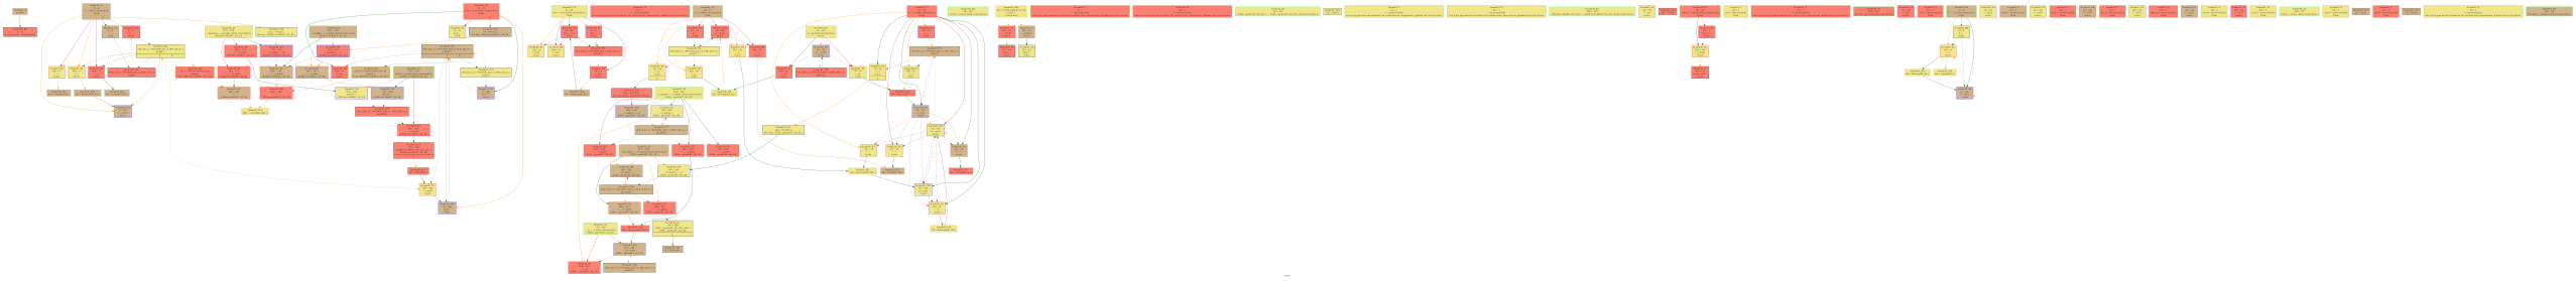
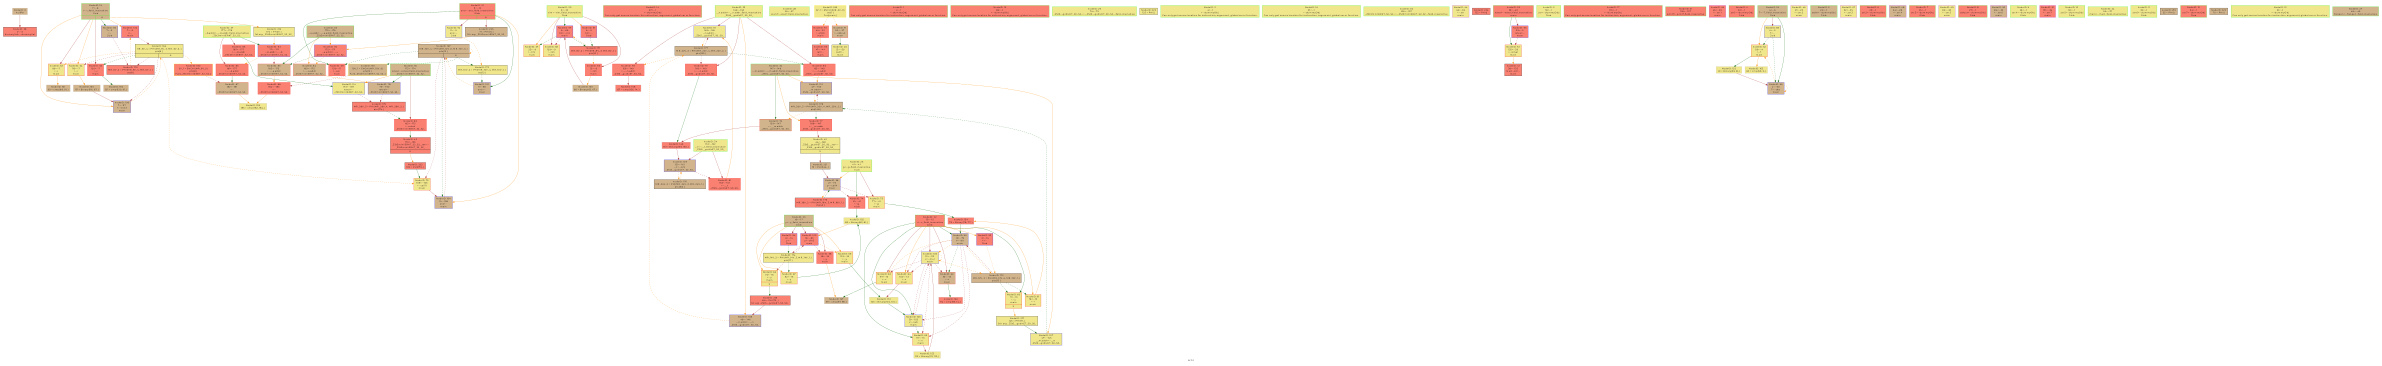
  digraph {
    fontname=Montserrat
    label=SVFG
    node [color=red fillcolor=khaki fontname=Montserrat shape=record style=filled]
    edge [color=brown fontname=Montserrat style=solid]
    n1 [color=grey fillcolor=tan label="{NodeID: 0\nNullPtr}"]
    n2 [color=black fillcolor=salmon label="{NodeID: 38\n2\<--3\ndummyVal\<--dummyVal\n}"]
    n3 [color=yellow fillcolor=salmon label="{NodeID: 180\n6V_1 = ENCHI(MR_6V_0)\npts\{8 \}\nFun[_ZSt3minIiERKT_S2_S2_]}" style="double,filled"]
    n4 [fillcolor=tan label="{NodeID: 87\n182\<--181\n\<--\n_ZSt3minIiERKT_S2_S2_\n}"]
    n5 [color=grey label="{NodeID: 159\n185 = cmp(182, 184, )\n}"]
    n6 [color=blue fillcolor=salmon label="{NodeID: 97\n9\<--66\ntim\<--inc\nmain\n}"]
    n7 [label="{NodeID: 57\n123\<--9\n\<--tim\nmain\n}"]
    n8 [label="{NodeID: 58\n129\<--9\n\<--tim\nmain\n}"]
    n9 [color=black fillcolor=salmon label="{NodeID: 171\nMR_8V_2 = PHI(MR_8V_3, MR_8V_1, )\npts\{10 \}\n}"]
    n10 [fillcolor=salmon label="{NodeID: 56\n65\<--9\n\<--tim\nmain\n}"]
    n11 [color=grey fillcolor=tan label="{NodeID: 156\n66 = Binary(65, 67, )\n}"]
    n12 [color=green fillcolor=salmon label="{NodeID: 14\n67\<--1\n\<--dummyObj\nCan only get source location for instruction, argument, global var or function.}"]
    n13 [color=blue label="{NodeID: 111\n149\<--165\n__n.addr\<--\n_ZSt5__gcdIxET_S0_S0_\n}"]
    n14 [color=black fillcolor=tan label="{NodeID: 177\nMR_22V_3 = PHI(MR_22V_4, MR_22V_2, )\npts\{150 \}\n}"]
    n15 [fillcolor=salmon label="{NodeID: 78\n156\<--149\n\<--__n.addr\n_ZSt5__gcdIxET_S0_S0_\n}"]
    n16 [fillcolor=salmon label="{NodeID: 79\n160\<--149\n\<--__n.addr\n_ZSt5__gcdIxET_S0_S0_\n}"]
    n17 [fillcolor=salmon label="{NodeID: 80\n163\<--149\n\<--__n.addr\n_ZSt5__gcdIxET_S0_S0_\n}"]
+   n18 [color=grey fillcolor=salmon label="{NodeID: 158\n157 = cmp(156, 14, )\n}"]
    n19 [color=grey fillcolor=salmon label="{NodeID: 149\n161 = Binary(159, 160, )\n}"]
    n20 [color=blue fillcolor=tan label="{NodeID: 110\n147\<--163\n__m.addr\<--\n_ZSt5__gcdIxET_S0_S0_\n}"]
    n21 [color=green label="{NodeID: 28\n56\<--57\nscanf\<--scanf_field_insensitive\n}"]
    n22 [color=black label="{NodeID: 42\n144\<--168\n_ZSt5__gcdIxET_S0_S0__ret\<--\n_ZSt5__gcdIxET_S0_S0_\n|{<s0>5}}"]
    n23 [color=black fillcolor=tan label="{NodeID: 221\n73 = PHI(144, )\n}"]
    n24 [color=blue fillcolor=tan label="{NodeID: 98\n41\<--73\ng\<--call4\nmain\n}"]
    n25 [label="{NodeID: 73\n77\<--41\n\<--g\nmain\n}"]
    n26 [fillcolor=salmon label="{NodeID: 74\n81\<--41\n\<--g\nmain\n}"]
    n27 [color=black fillcolor=salmon label="{NodeID: 175\nMR_18V_2 = PHI(MR_18V_3, MR_18V_1, )\npts\{42 \}\n}"]
    n28 [color=black fillcolor=salmon label="{NodeID: 222\n105 = PHI(170, )\n}"]
    n29 [label="{NodeID: 75\n108\<--105\n\<--call11\nmain\n}"]
    n30 [color=blue fillcolor=tan label="{NodeID: 104\n11\<--108\nans\<--\nmain\n}"]
    n31 [color=black fillcolor=tan label="{NodeID: 167\nMR_10V_4 = PHI(MR_10V_6, MR_10V_3, )\npts\{12 \}\n|{|<s5>6}}"]
    n32 [color=grey label="{NodeID: 153\n112 = Binary(111, 113, )\n}"]
    n33 [color=blue label="{NodeID: 105\n13\<--112\nx\<--mul\nmain\n}"]
    n34 [fillcolor=tan label="{NodeID: 62\n93\<--13\n\<--x\nmain\n}"]
    n35 [label="{NodeID: 63\n97\<--13\n\<--x\nmain\n}"]
    n36 [label="{NodeID: 64\n102\<--13\n\<--x\nmain\n}"]
    n37 [label="{NodeID: 65\n111\<--13\n\<--x\nmain\n}"]
    n38 [color=blue label="{NodeID: 103\n13\<--103\nx\<--sub\nmain\n}"]
    n39 [color=black fillcolor=tan label="{NodeID: 173\nMR_12V_2 = PHI(MR_12V_4, MR_12V_1, )\npts\{15 \}\n}"]
    n40 [color=grey fillcolor=salmon label="{NodeID: 162\n94 = cmp(93, 14, )\n}"]
    n41 [color=grey fillcolor=tan label="{NodeID: 157\n99 = cmp(97, 98, )\n}"]
    n42 [color=grey label="{NodeID: 151\n103 = Binary(102, 101, )\n}"]
    n43 [color=blue fillcolor=tan label="{NodeID: 99\n13\<--79\nx\<--div\nmain\n}"]
    n44 [label="{NodeID: 60\n71\<--13\n\<--x\nmain\n|{<s0>5}}"]
    n45 [label="{NodeID: 61\n78\<--13\n\<--x\nmain\n}"]
    n46 [fillcolor=salmon label="{NodeID: 70\n44\<--22\n\<--stdin\nmain\n}"]
    n47 [color=black fillcolor=salmon label="{NodeID: 39\n47\<--44\ncall\<--\nmain\n}"]
    n48 [fillcolor=salmon label="{NodeID: 59\n130\<--11\n\<--ans\nmain\n}"]
    n49 [color=black label="{NodeID: 172\nMR_10V_2 = PHI(MR_10V_4, MR_10V_1, )\npts\{12 \}\n}"]
    n50 [color=yellow fillcolor=tan label="{NodeID: 181\n10V_1 = ENCHI(MR_10V_0)\npts\{12 \}\nFun[_ZSt3minIiERKT_S2_S2_]}" style="double,filled"]
    n51 [color=blue fillcolor=tan label="{NodeID: 101\n11\<--86\nans\<--\nmain\n}"]
    n52 [fillcolor=salmon label="{NodeID: 88\n184\<--183\n\<--\n_ZSt3minIiERKT_S2_S2_\n}"]
    n53 [fillcolor=tan label="{NodeID: 84\n190\<--175\n\<--__a.addr\n_ZSt3minIiERKT_S2_S2_\n}"]
    n54 [color=blue fillcolor=tan label="{NodeID: 115\n173\<--190\nretval\<--\n_ZSt3minIiERKT_S2_S2_\n}"]
    n55 [color=black fillcolor=salmon label="{NodeID: 179\nMR_28V_3 = PHI(MR_28V_4, MR_28V_2, )\npts\{174 \}\n}"]
    n56 [fillcolor=salmon label="{NodeID: 82\n193\<--173\n\<--retval\n_ZSt3minIiERKT_S2_S2_\n}"]
    n57 [color=green fillcolor=salmon label="{NodeID: 1\n5\<--1\n\<--dummyObj\nCan only get source location for instruction, argument, global var or function.}"]
    n58 [color=grey fillcolor=salmon label="{NodeID: 154\n79 = Binary(78, 77, )\n}"]
    n59 [color=grey label="{NodeID: 155\n83 = Binary(82, 81, )\n}"]
    n60 [color=blue fillcolor=salmon label="{NodeID: 100\n16\<--83\ny\<--div5\nmain\n}"]
    n61 [color=green fillcolor=salmon label="{NodeID: 15\n86\<--1\n\<--dummyObj\nCan only get source location for instruction, argument, global var or function.}"]
    n62 [color=blue fillcolor=salmon label="{NodeID: 112\n175\<--171\n__a.addr\<--__a\n_ZSt3minIiERKT_S2_S2_\n}"]
    n63 [fillcolor=tan label="{NodeID: 83\n183\<--175\n\<--__a.addr\n_ZSt3minIiERKT_S2_S2_\n}"]
    n64 [color=green label="{NodeID: 29\n74\<--75\n_ZSt5__gcdIxET_S0_S0_\<--_ZSt5__gcdIxET_S0_S0__field_insensitive\n}"]
    n65 [color=black fillcolor=salmon label="{NodeID: 43\n170\<--193\n_ZSt3minIiERKT_S2_S2__ret\<--\n_ZSt3minIiERKT_S2_S2_\n|{<s0>6}}"]
    n66 [color=black label="{NodeID: 223\n125 = PHI()\n}"]
    n67 [fillcolor=tan label="{NodeID: 71\n50\<--27\n\<--stdout\nmain\n}"]
    n68 [color=black label="{NodeID: 40\n53\<--50\ncall1\<--\nmain\n}"]
    n69 [fillcolor=salmon label="{NodeID: 85\n181\<--177\n\<--__b.addr\n_ZSt3minIiERKT_S2_S2_\n}"]
    n70 [color=green label="{NodeID: 2\n14\<--1\n\<--dummyObj\nCan only get source location for instruction, argument, global var or function.}"]
    n71 [color=black label="{NodeID: 217\n145 = PHI(71, )\n0th arg _ZSt5__gcdIxET_S0_S0_ }"]
    n72 [color=green label="{NodeID: 16\n91\<--1\n\<--dummyObj\nCan only get source location for instruction, argument, global var or function.}"]
    n73 [color=blue fillcolor=salmon label="{NodeID: 113\n177\<--172\n__b.addr\<--__b\n_ZSt3minIiERKT_S2_S2_\n}"]
    n74 [fillcolor=salmon label="{NodeID: 86\n187\<--177\n\<--__b.addr\n_ZSt3minIiERKT_S2_S2_\n}"]
    n75 [color=blue label="{NodeID: 114\n173\<--187\nretval\<--\n_ZSt3minIiERKT_S2_S2_\n}"]
    n76 [color=green label="{NodeID: 30\n106\<--107\n_ZSt3minIiERKT_S2_S2_\<--_ZSt3minIiERKT_S2_S2__field_insensitive\n}"]
    n77 [color=purple label="{NodeID: 44\n45\<--18\n\<--.str\nmain\n}"]
    n78 [color=black fillcolor=salmon label="{NodeID: 224\n132 = PHI()\n}"]
    n79 [fillcolor=salmon label="{NodeID: 68\n98\<--16\n\<--y\nmain\n}"]
    n80 [label="{NodeID: 69\n101\<--16\n\<--y\nmain\n}"]
    n81 [color=black label="{NodeID: 174\nMR_14V_2 = PHI(MR_14V_3, MR_14V_1, )\npts\{17 \}\n}"]
    n82 [label="{NodeID: 66\n72\<--16\n\<--y\nmain\n|{<s0>5}}"]
    n83 [label="{NodeID: 67\n82\<--16\n\<--y\nmain\n}"]
    n84 [label="{NodeID: 72\n135\<--39\n\<--retval\nmain\n}"]
    n85 [color=black fillcolor=salmon label="{NodeID: 41\n38\<--135\nmain_ret\<--\nmain\n}"]
    n86 [color=green label="{NodeID: 3\n18\<--1\n.str\<--dummyObj\nGlob }"]
    n87 [color=black fillcolor=salmon label="{NodeID: 218\n146 = PHI(72, )\n1st arg _ZSt5__gcdIxET_S0_S0_ }"]
    n88 [color=green fillcolor=salmon label="{NodeID: 17\n113\<--1\n\<--dummyObj\nCan only get source location for instruction, argument, global var or function.}"]
    n89 [color=green fillcolor=salmon label="{NodeID: 31\n126\<--127\nprintf\<--printf_field_insensitive\n}"]
    n90 [color=purple fillcolor=salmon label="{NodeID: 45\n46\<--20\n\<--.str.1\nmain\n}"]
    n91 [color=black fillcolor=tan label="{NodeID: 225\n171 = PHI(11, )\n0th arg _ZSt3minIiERKT_S2_S2_ }"]
    n92 [color=black fillcolor=salmon label="{NodeID: 170\nMR_6V_2 = PHI(MR_6V_4, MR_6V_1, )\npts\{8 \}\n}"]
    n93 [color=blue fillcolor=salmon label="{NodeID: 102\n7\<--5\ni\<--\nmain\n}"]
    n94 [color=black label="{NodeID: 166\nMR_6V_4 = PHI(MR_6V_5, MR_6V_3, )\npts\{8 \}\n|{|<s6>6}}"]
    n95 [label="{NodeID: 53\n89\<--7\n\<--i\nmain\n}"]
    n96 [label="{NodeID: 54\n116\<--7\n\<--i\nmain\n}"]
    n97 [fillcolor=salmon label="{NodeID: 55\n120\<--7\n\<--i\nmain\n}"]
    n98 [color=blue fillcolor=tan label="{NodeID: 106\n7\<--117\ni\<--inc13\nmain\n}"]
    n99 [color=green fillcolor=salmon label="{NodeID: 4\n20\<--1\n.str.1\<--dummyObj\nGlob }"]
    n100 [color=green fillcolor=tan label="{NodeID: 18\n4\<--6\nT\<--T_field_insensitive\nGlob }"]
    n101 [label="{NodeID: 52\n59\<--4\n\<--T\nmain\n}"]
    n102 [color=blue label="{NodeID: 89\n4\<--5\nT\<--\nGlob }"]
    n103 [color=blue fillcolor=tan label="{NodeID: 96\n4\<--60\nT\<--dec\nmain\n}"]
    n104 [color=grey label="{NodeID: 152\n60 = Binary(59, 61, )\n}"]
    n105 [color=grey label="{NodeID: 163\n63 = cmp(59, 5, )\n}"]
    n106 [color=green fillcolor=tan label="{NodeID: 32\n147\<--148\n__m.addr\<--__m.addr_field_insensitive\n_ZSt5__gcdIxET_S0_S0_\n}"]
    n107 [fillcolor=tan label="{NodeID: 76\n159\<--147\n\<--__m.addr\n_ZSt5__gcdIxET_S0_S0_\n}"]
    n108 [fillcolor=salmon label="{NodeID: 77\n168\<--147\n\<--__m.addr\n_ZSt5__gcdIxET_S0_S0_\n}"]
    n109 [color=blue label="{NodeID: 107\n147\<--145\n__m.addr\<--__m\n_ZSt5__gcdIxET_S0_S0_\n}"]
    n110 [color=black fillcolor=tan label="{NodeID: 178\nMR_20V_3 = PHI(MR_20V_4, MR_20V_2, )\npts\{148 \}\n}"]
    n111 [color=blue fillcolor=tan label="{NodeID: 109\n151\<--161\n__t\<--rem\n_ZSt5__gcdIxET_S0_S0_\n}"]
    n112 [color=purple label="{NodeID: 46\n51\<--23\n\<--.str.2\nmain\n}"]
    n113 [color=green fillcolor=tan label="{NodeID: 5\n22\<--1\nstdin\<--dummyObj\nGlob }"]
    n114 [color=yellow label="{NodeID: 185\n2V_1 = ENCHI(MR_2V_0)\npts\{1 \}\nFun[main]}" style="double,filled"]
    n115 [color=grey fillcolor=tan label="{NodeID: 161\n90 = cmp(89, 91, )\n}"]
    n116 [color=grey fillcolor=tan label="{NodeID: 150\n117 = Binary(116, 67, )\n}"]
    n117 [color=grey fillcolor=tan label="{NodeID: 160\n121 = cmp(120, 91, )\n}"]
    n118 [color=green fillcolor=tan label="{NodeID: 19\n7\<--8\ni\<--i_field_insensitive\nGlob |{|<s6>6}}"]
    n119 [color=blue fillcolor=tan label="{NodeID: 90\n7\<--5\ni\<--\nGlob }"]
    n120 [color=black label="{NodeID: 216\n172 = PHI(7, )\n1st arg _ZSt3minIiERKT_S2_S2_ }"]
    n121 [color=green label="{NodeID: 33\n149\<--150\n__n.addr\<--__n.addr_field_insensitive\n_ZSt5__gcdIxET_S0_S0_\n}"]
    n122 [color=blue fillcolor=tan label="{NodeID: 108\n149\<--146\n__n.addr\<--__n\n_ZSt5__gcdIxET_S0_S0_\n}"]
    n123 [color=purple label="{NodeID: 47\n52\<--25\n\<--.str.3\nmain\n}"]
    n124 [color=green fillcolor=salmon label="{NodeID: 6\n23\<--1\n.str.2\<--dummyObj\nGlob }"]
    n125 [color=green label="{NodeID: 20\n9\<--10\ntim\<--tim_field_insensitive\nGlob }"]
    n126 [color=blue fillcolor=salmon label="{NodeID: 91\n9\<--5\ntim\<--\nGlob }"]
    n127 [color=green label="{NodeID: 34\n151\<--152\n__t\<--__t_field_insensitive\n_ZSt5__gcdIxET_S0_S0_\n}"]
    n128 [fillcolor=salmon label="{NodeID: 81\n165\<--151\n\<--__t\n_ZSt5__gcdIxET_S0_S0_\n}"]
    n129 [color=black fillcolor=tan label="{NodeID: 176\nMR_24V_2 = PHI(MR_24V_3, MR_24V_1, )\npts\{152 \}\n}"]
    n130 [color=purple fillcolor=tan label="{NodeID: 48\n54\<--28\n\<--.str.4\nmain\n}"]
    n131 [color=green fillcolor=salmon label="{NodeID: 7\n25\<--1\n.str.3\<--dummyObj\nGlob }"]
    n132 [color=green fillcolor=salmon label="{NodeID: 21\n11\<--12\nans\<--ans_field_insensitive\nGlob |{|<s4>6}}"]
    n133 [color=blue label="{NodeID: 92\n11\<--5\nans\<--\nGlob }"]
    n134 [color=green fillcolor=tan label="{NodeID: 35\n173\<--174\nretval\<--retval_field_insensitive\n_ZSt3minIiERKT_S2_S2_\n}"]
    n135 [color=purple label="{NodeID: 49\n69\<--30\n\<--.str.5\nmain\n}"]
    n136 [color=green fillcolor=salmon label="{NodeID: 8\n27\<--1\nstdout\<--dummyObj\nGlob }"]
    n137 [color=green fillcolor=salmon label="{NodeID: 22\n13\<--15\nx\<--x_field_insensitive\nGlob }"]
    n138 [color=blue fillcolor=salmon label="{NodeID: 93\n13\<--14\nx\<--\nGlob }"]
    n139 [color=green fillcolor=tan label="{NodeID: 36\n175\<--176\n__a.addr\<--__a.addr_field_insensitive\n_ZSt3minIiERKT_S2_S2_\n}"]
    n140 [color=purple fillcolor=tan label="{NodeID: 50\n124\<--32\n\<--.str.6\nmain\n}"]
    n141 [color=green label="{NodeID: 9\n28\<--1\n.str.4\<--dummyObj\nGlob }"]
    n142 [color=green fillcolor=tan label="{NodeID: 23\n16\<--17\ny\<--y_field_insensitive\nGlob }"]
    n143 [color=blue fillcolor=salmon label="{NodeID: 94\n16\<--14\ny\<--\nGlob }"]
    n144 [color=green label="{NodeID: 37\n177\<--178\n__b.addr\<--__b.addr_field_insensitive\n_ZSt3minIiERKT_S2_S2_\n}"]
    n145 [color=purple fillcolor=salmon label="{NodeID: 51\n131\<--34\n\<--.str.7\nmain\n}"]
    n146 [color=green label="{NodeID: 10\n30\<--1\n.str.5\<--dummyObj\nGlob }"]
    n147 [color=green label="{NodeID: 24\n36\<--37\nmain\<--main_field_insensitive\n}"]
    n148 [color=green label="{NodeID: 11\n32\<--1\n.str.6\<--dummyObj\nGlob }"]
    n149 [color=green fillcolor=salmon label="{NodeID: 25\n39\<--40\nretval\<--retval_field_insensitive\nmain\n}"]
    n150 [color=blue fillcolor=salmon label="{NodeID: 95\n39\<--5\nretval\<--\nmain\n}"]
    n151 [color=black fillcolor=tan label="{NodeID: 219\n55 = PHI()\n}"]
    n152 [color=green fillcolor=salmon label="{NodeID: 12\n34\<--1\n.str.7\<--dummyObj\nGlob }"]
    n153 [color=green label="{NodeID: 26\n41\<--42\ng\<--g_field_insensitive\nmain\n}"]
    n154 [color=black fillcolor=tan label="{NodeID: 220\n70 = PHI()\n}"]
    n155 [color=green label="{NodeID: 13\n61\<--1\n\<--dummyObj\nCan only get source location for instruction, argument, global var or function.}"]
    n156 [color=green fillcolor=tan label="{NodeID: 27\n48\<--49\nfreopen\<--freopen_field_insensitive\n}"]
    n1 -> n2
    n3 -> n4 [style=dashed]
    n4 -> n5 [color=darkorange]
    n6 -> n7 [color=darkgreen style=dashed]
    n6 -> n8 [style=dashed]
    n6 -> n9 [color=darkgreen style=dashed]
    n9 -> n6 [color=darkorange style=dashed]
    n9 -> n10 [color=darkorange style=dashed]
    n10 -> n11 [color=darkorange]
    n11 -> n6
    n13 -> n14 [color=darkorange style=dashed]
    n14 -> n13 [style=dashed]
    n14 -> n15 [color=darkorange style=dashed]
    n14 -> n16 [style=dashed]
    n14 -> n17 [color=darkgreen style=dashed]
+   n15 -> n18
    n16 -> n19 [color=darkgreen]
    n17 -> n20 [color=darkorange]
    n19 -> n111
    n20 -> n110 [color=darkorange style=dashed]
    n22 -> n23 [tailport=s0]
+   n23 -> n24
    n24 -> n25 [style=dashed]
    n24 -> n26 [style=dashed]
    n24 -> n27 [color=darkorange style=dashed]
    n25 -> n58 [color=darkgreen]
    n26 -> n59 [color=darkgreen]
    n27 -> n24 [color=darkgreen style=dashed]
    n28 -> n29 [color=darkgreen]
    n29 -> n30
    n30 -> n31 [style=dashed]
    n31 -> n29 [style=dashed]
    n31 -> n30 [color=darkgreen style=dashed]
    n31 -> n31 [color=darkorange style=dashed]
    n31 -> n48 [color=darkgreen style=dashed]
    n31 -> n49 [color=darkgreen style=dashed]
    n31 -> n50 [color=darkgreen style=dashed tailport=s5]
    n32 -> n33
    n33 -> n33 [color=darkorange style=dashed]
    n33 -> n34 [style=dashed]
    n33 -> n35 [style=dashed]
    n33 -> n36 [style=dashed]
    n33 -> n37 [style=dashed]
    n33 -> n38 [style=dashed]
    n33 -> n39 [color=darkorange style=dashed]
    n34 -> n40 [color=darkgreen]
    n35 -> n41 [color=darkgreen]
    n36 -> n42
    n37 -> n32
    n38 -> n33 [style=dashed]
    n38 -> n37 [color=darkgreen style=dashed]
    n39 -> n43 [style=dashed]
    n39 -> n44 [color=darkgreen style=dashed]
    n39 -> n45 [color=darkgreen style=dashed]
    n42 -> n38 [color=darkgreen]
    n43 -> n33 [color=darkorange style=dashed]
    n43 -> n34 [color=darkgreen style=dashed]
-   n43 -> n35 [color=darkgreen style=dashed]
+   n43 -> n35 [color=darkorange style=dashed]
    n43 -> n36 [style=dashed]
    n43 -> n37 [style=dashed]
    n43 -> n38 [style=dashed]
    n43 -> n39 [color=darkorange style=dashed]
    n44 -> n71 [color=darkorange tailport=s0]
    n45 -> n58 [color=darkorange]
    n46 -> n47 [color=darkorange]
    n49 -> n51 [color=darkgreen style=dashed]
    n50 -> n52 [style=dashed]
    n51 -> n31 [color=darkorange style=dashed]
    n52 -> n5 [color=darkorange]
    n53 -> n54 [color=darkorange]
    n54 -> n55 [style=dashed]
    n55 -> n56 [color=darkgreen style=dashed]
    n56 -> n65 [color=darkgreen]
    n58 -> n43 [color=darkgreen]
    n59 -> n60 [color=darkorange]
    n60 -> n79 [style=dashed]
    n60 -> n80 [color=darkorange style=dashed]
    n60 -> n81 [style=dashed]
    n62 -> n53 [color=darkorange style=dashed]
    n62 -> n63 [color=darkgreen style=dashed]
    n63 -> n52 [color=darkorange]
    n65 -> n28 [color=darkorange tailport=s0]
    n67 -> n68 [color=darkgreen]
    n69 -> n4 [color=darkgreen]
    n71 -> n109 [color=darkgreen]
    n73 -> n63 [style=dashed]
    n73 -> n69 [color=darkorange style=dashed]
    n74 -> n75 [color=darkgreen]
    n75 -> n55 [style=dashed]
    n79 -> n41 [color=darkorange]
    n80 -> n42 [color=darkgreen]
    n81 -> n60 [style=dashed]
    n81 -> n82 [style=dashed]
    n81 -> n83 [color=darkgreen style=dashed]
    n82 -> n87 [color=darkgreen tailport=s0]
    n83 -> n59 [color=darkgreen]
    n84 -> n85 [color=darkorange]
    n87 -> n122
    n91 -> n62 [color=darkorange]
    n92 -> n93 [color=darkorange style=dashed]
    n93 -> n94 [style=dashed]
    n94 -> n3 [color=darkorange style=dashed tailport=s6]
    n94 -> n29 [color=darkorange style=dashed]
    n94 -> n92 [style=dashed]
    n94 -> n95 [color=darkorange style=dashed]
    n94 -> n96 [style=dashed]
    n94 -> n97 [color=darkgreen style=dashed]
    n94 -> n98 [style=dashed]
    n95 -> n115 [color=darkorange]
    n96 -> n116 [color=darkorange]
    n97 -> n117 [color=darkgreen]
    n98 -> n94 [color=darkorange style=dashed]
    n100 -> n101 [color=darkorange]
    n100 -> n102
    n100 -> n103 [color=darkgreen]
    n101 -> n104 [color=darkgreen]
    n101 -> n105 [color=darkorange]
    n102 -> n101 [color=darkgreen style=dashed]
    n102 -> n103 [color=darkgreen style=dashed]
    n103 -> n101 [color=darkorange style=dashed]
    n103 -> n103 [color=darkorange style=dashed]
    n104 -> n103
    n106 -> n20 [color=darkorange]
    n106 -> n107 [color=darkgreen]
    n106 -> n108 [color=darkorange]
    n106 -> n109 [color=darkorange]
    n107 -> n19
    n108 -> n22
    n109 -> n110 [color=darkgreen style=dashed]
    n110 -> n20 [style=dashed]
    n110 -> n107 [color=darkorange style=dashed]
    n110 -> n108 [color=darkgreen style=dashed]
    n111 -> n128 [style=dashed]
    n111 -> n129 [color=darkorange style=dashed]
    n114 -> n46 [color=darkorange style=dashed]
    n114 -> n67 [color=darkorange style=dashed]
    n116 -> n98
    n118 -> n93 [color=darkorange]
    n118 -> n95
    n118 -> n96 [color=darkorange]
    n118 -> n97
    n118 -> n98 [color=darkorange]
    n118 -> n119 [color=darkgreen]
    n118 -> n120 [color=darkorange tailport=s6]
    n119 -> n92 [style=dashed]
    n120 -> n73 [color=darkorange]
    n121 -> n13
    n121 -> n15
    n121 -> n16
    n121 -> n17
    n121 -> n122 [color=darkorange]
    n122 -> n14 [color=darkorange style=dashed]
    n125 -> n6 [color=darkgreen]
    n125 -> n7 [color=darkorange]
    n125 -> n8
    n125 -> n10
    n125 -> n126 [color=darkorange]
    n126 -> n9 [color=darkgreen style=dashed]
    n127 -> n111
    n127 -> n128
    n128 -> n13 [color=darkorange]
    n129 -> n111 [color=darkorange style=dashed]
    n132 -> n30 [color=darkorange]
    n132 -> n48 [color=darkgreen]
    n132 -> n51 [color=darkgreen]
    n132 -> n91 [tailport=s4]
    n132 -> n133
    n133 -> n49 [color=darkorange style=dashed]
    n134 -> n54 [color=darkgreen]
    n134 -> n56
    n134 -> n75 [color=darkorange]
    n137 -> n33
    n137 -> n34
    n137 -> n35
    n137 -> n36 [color=darkorange]
    n137 -> n37 [color=darkgreen]
    n137 -> n38 [color=darkgreen]
    n137 -> n43 [color=darkgreen]
    n137 -> n44 [color=darkgreen]
    n137 -> n45 [color=darkorange]
    n137 -> n138 [color=darkorange]
    n138 -> n39 [color=darkorange style=dashed]
    n139 -> n53 [color=darkorange]
    n139 -> n62 [color=darkorange]
    n139 -> n63 [color=darkgreen]
    n142 -> n60
    n142 -> n79
    n142 -> n80 [color=darkorange]
    n142 -> n82 [color=darkorange]
    n142 -> n83 [color=darkorange]
    n142 -> n143
    n143 -> n81 [color=darkgreen style=dashed]
    n144 -> n69
    n144 -> n73 [color=darkgreen]
    n144 -> n74
    n149 -> n84 [color=darkgreen]
    n149 -> n150
    n150 -> n84 [style=dashed]
    n153 -> n24 [color=darkorange]
    n153 -> n25
    n153 -> n26 [color=darkgreen]
  }
